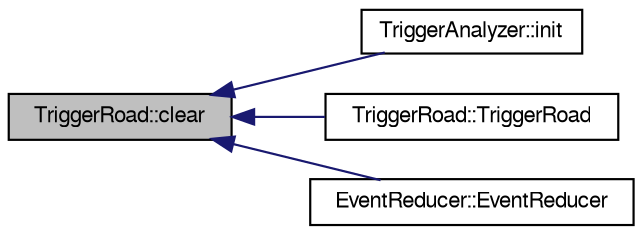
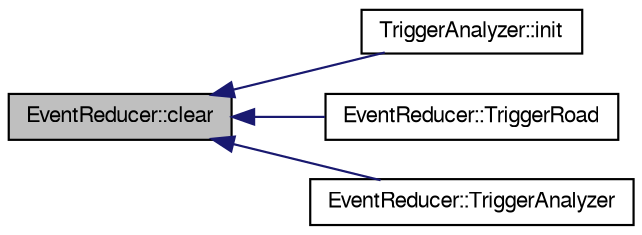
  digraph {
    rankdir=LR
    node [color=black fontname=FreeSans fontsize=10 shape=record]
    edge [color=midnightblue dir=back fontname=FreeSans fontsize=10 labelfontname=FreeSans labelfontsize=10 style=solid]
-   n1 [fillcolor=grey75 fontcolor=black height=0.2 label="TriggerRoad::clear" style=filled width=0.4]
+   n1 [fillcolor=grey75 fontcolor=black height=0.2 label="EventReducer::clear" style=filled width=0.4]
    n2 [height=0.2 label="TriggerAnalyzer::init" width=0.4]
-   n3 [height=0.2 label="TriggerRoad::TriggerRoad" width=0.4]
-   n4 [height=0.2 label="EventReducer::EventReducer" width=0.4]
+   n3 [height=0.2 label="EventReducer::TriggerRoad" width=0.4]
+   n4 [height=0.2 label="EventReducer::TriggerAnalyzer" width=0.4]
    n1 -> n2
    n1 -> n3
    n1 -> n4
  }
